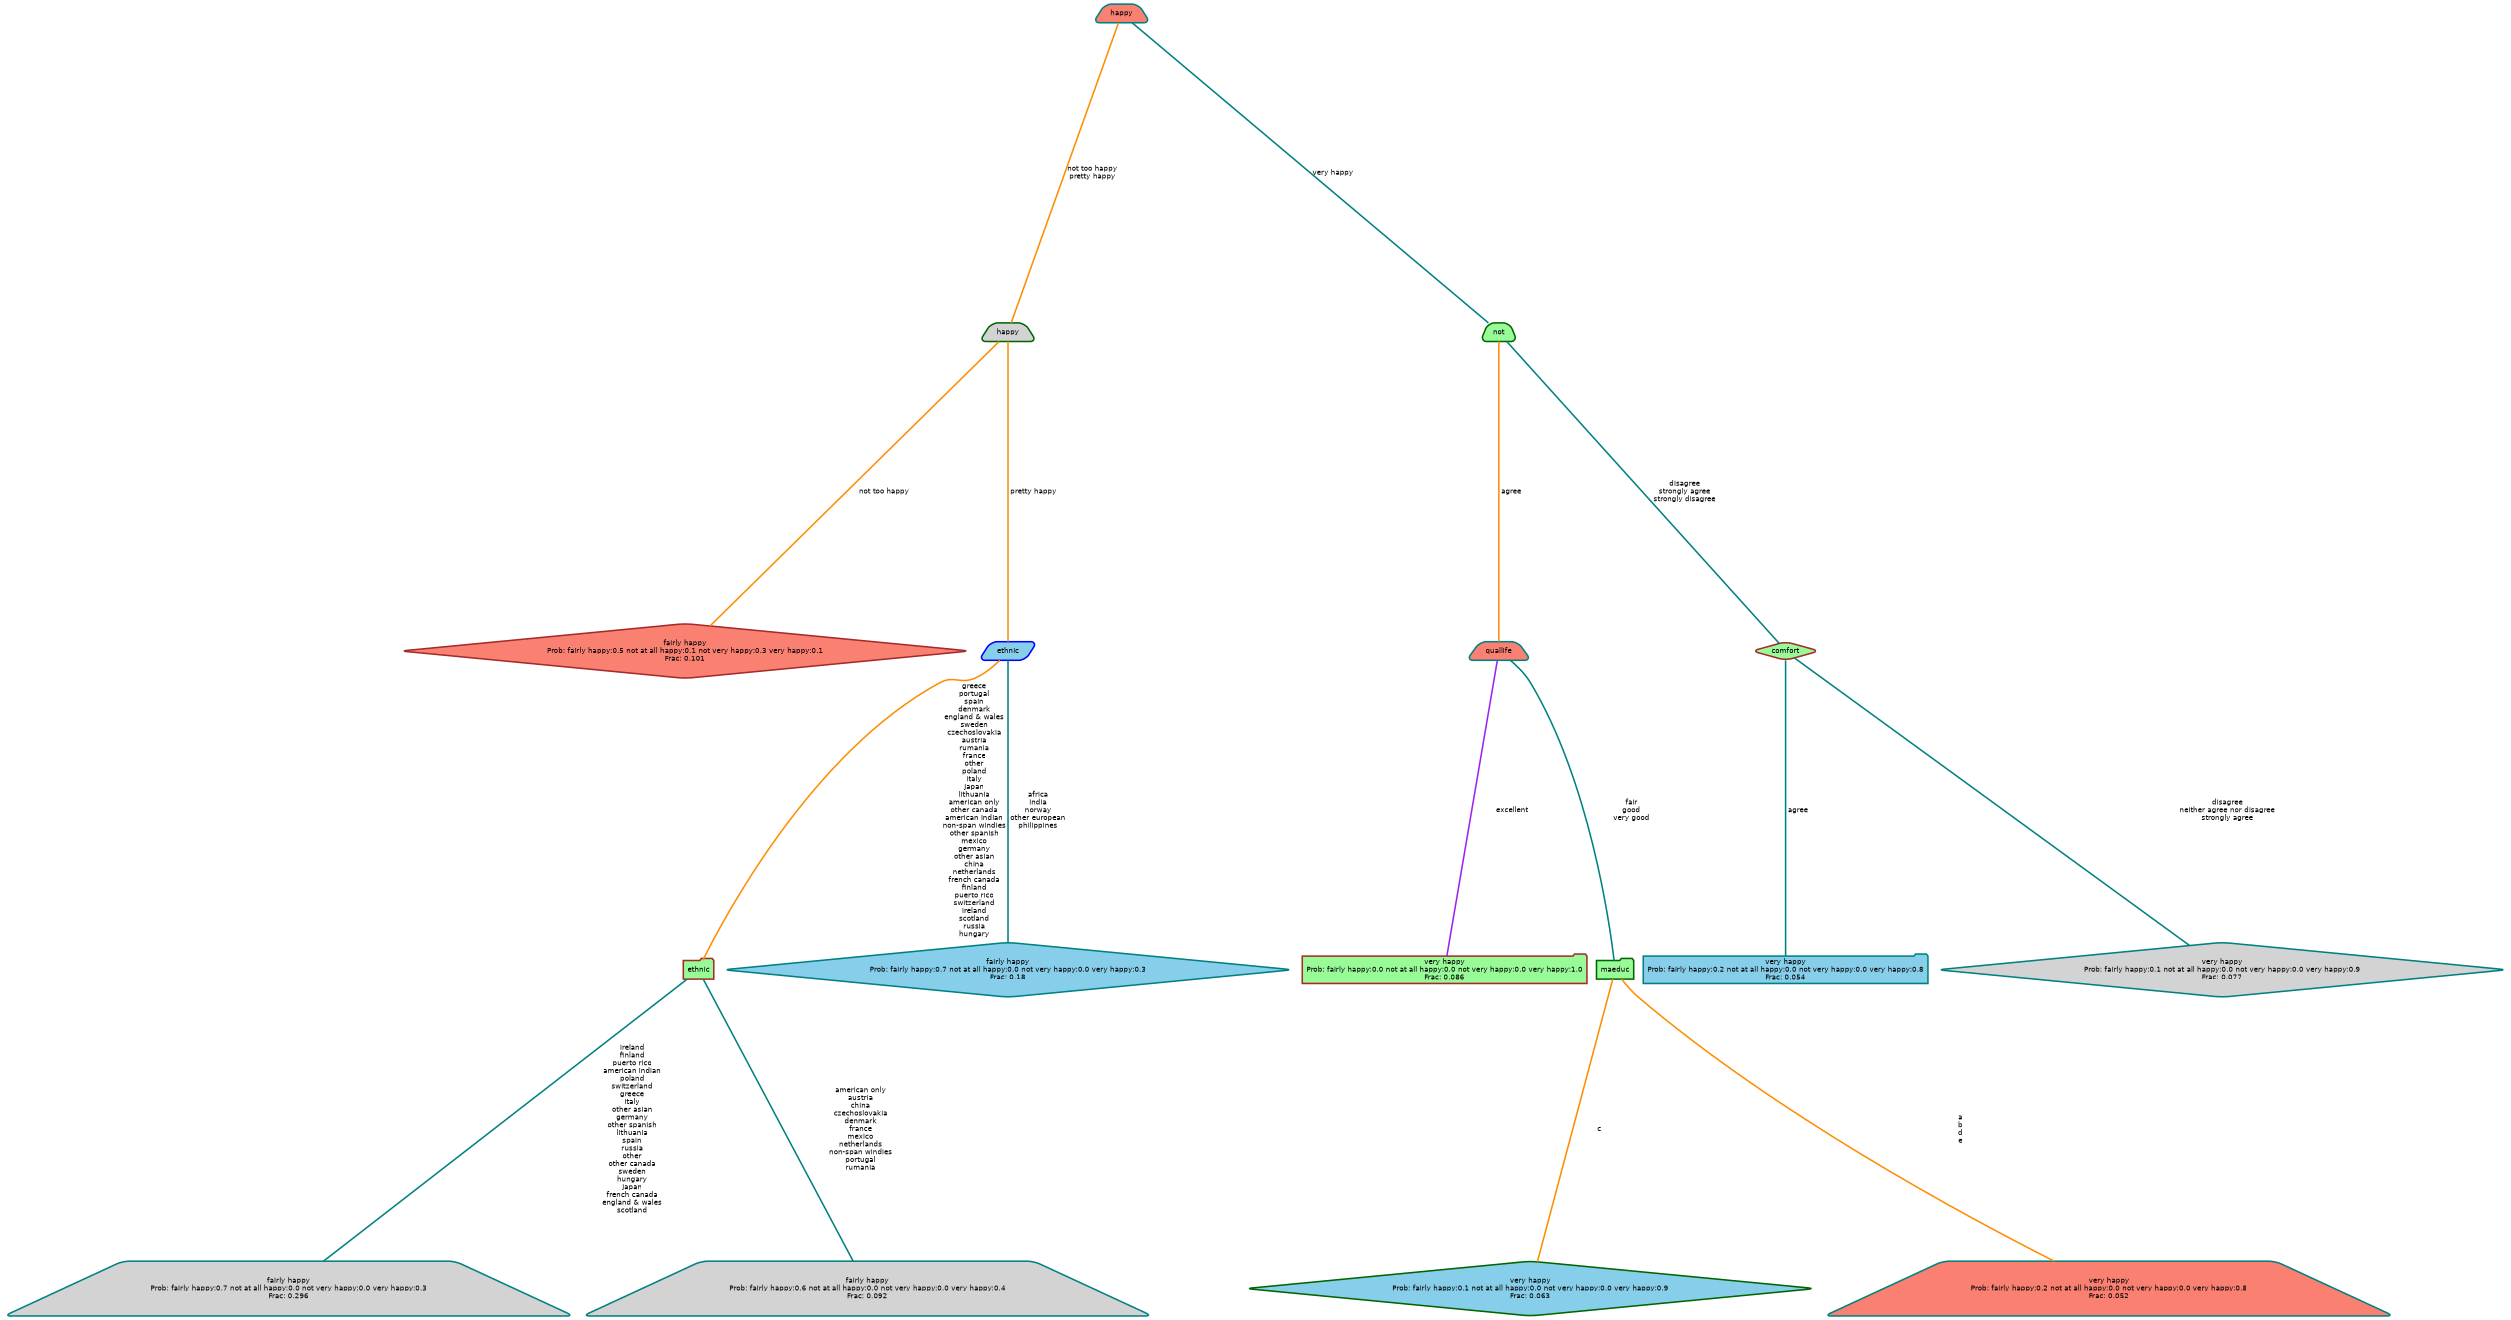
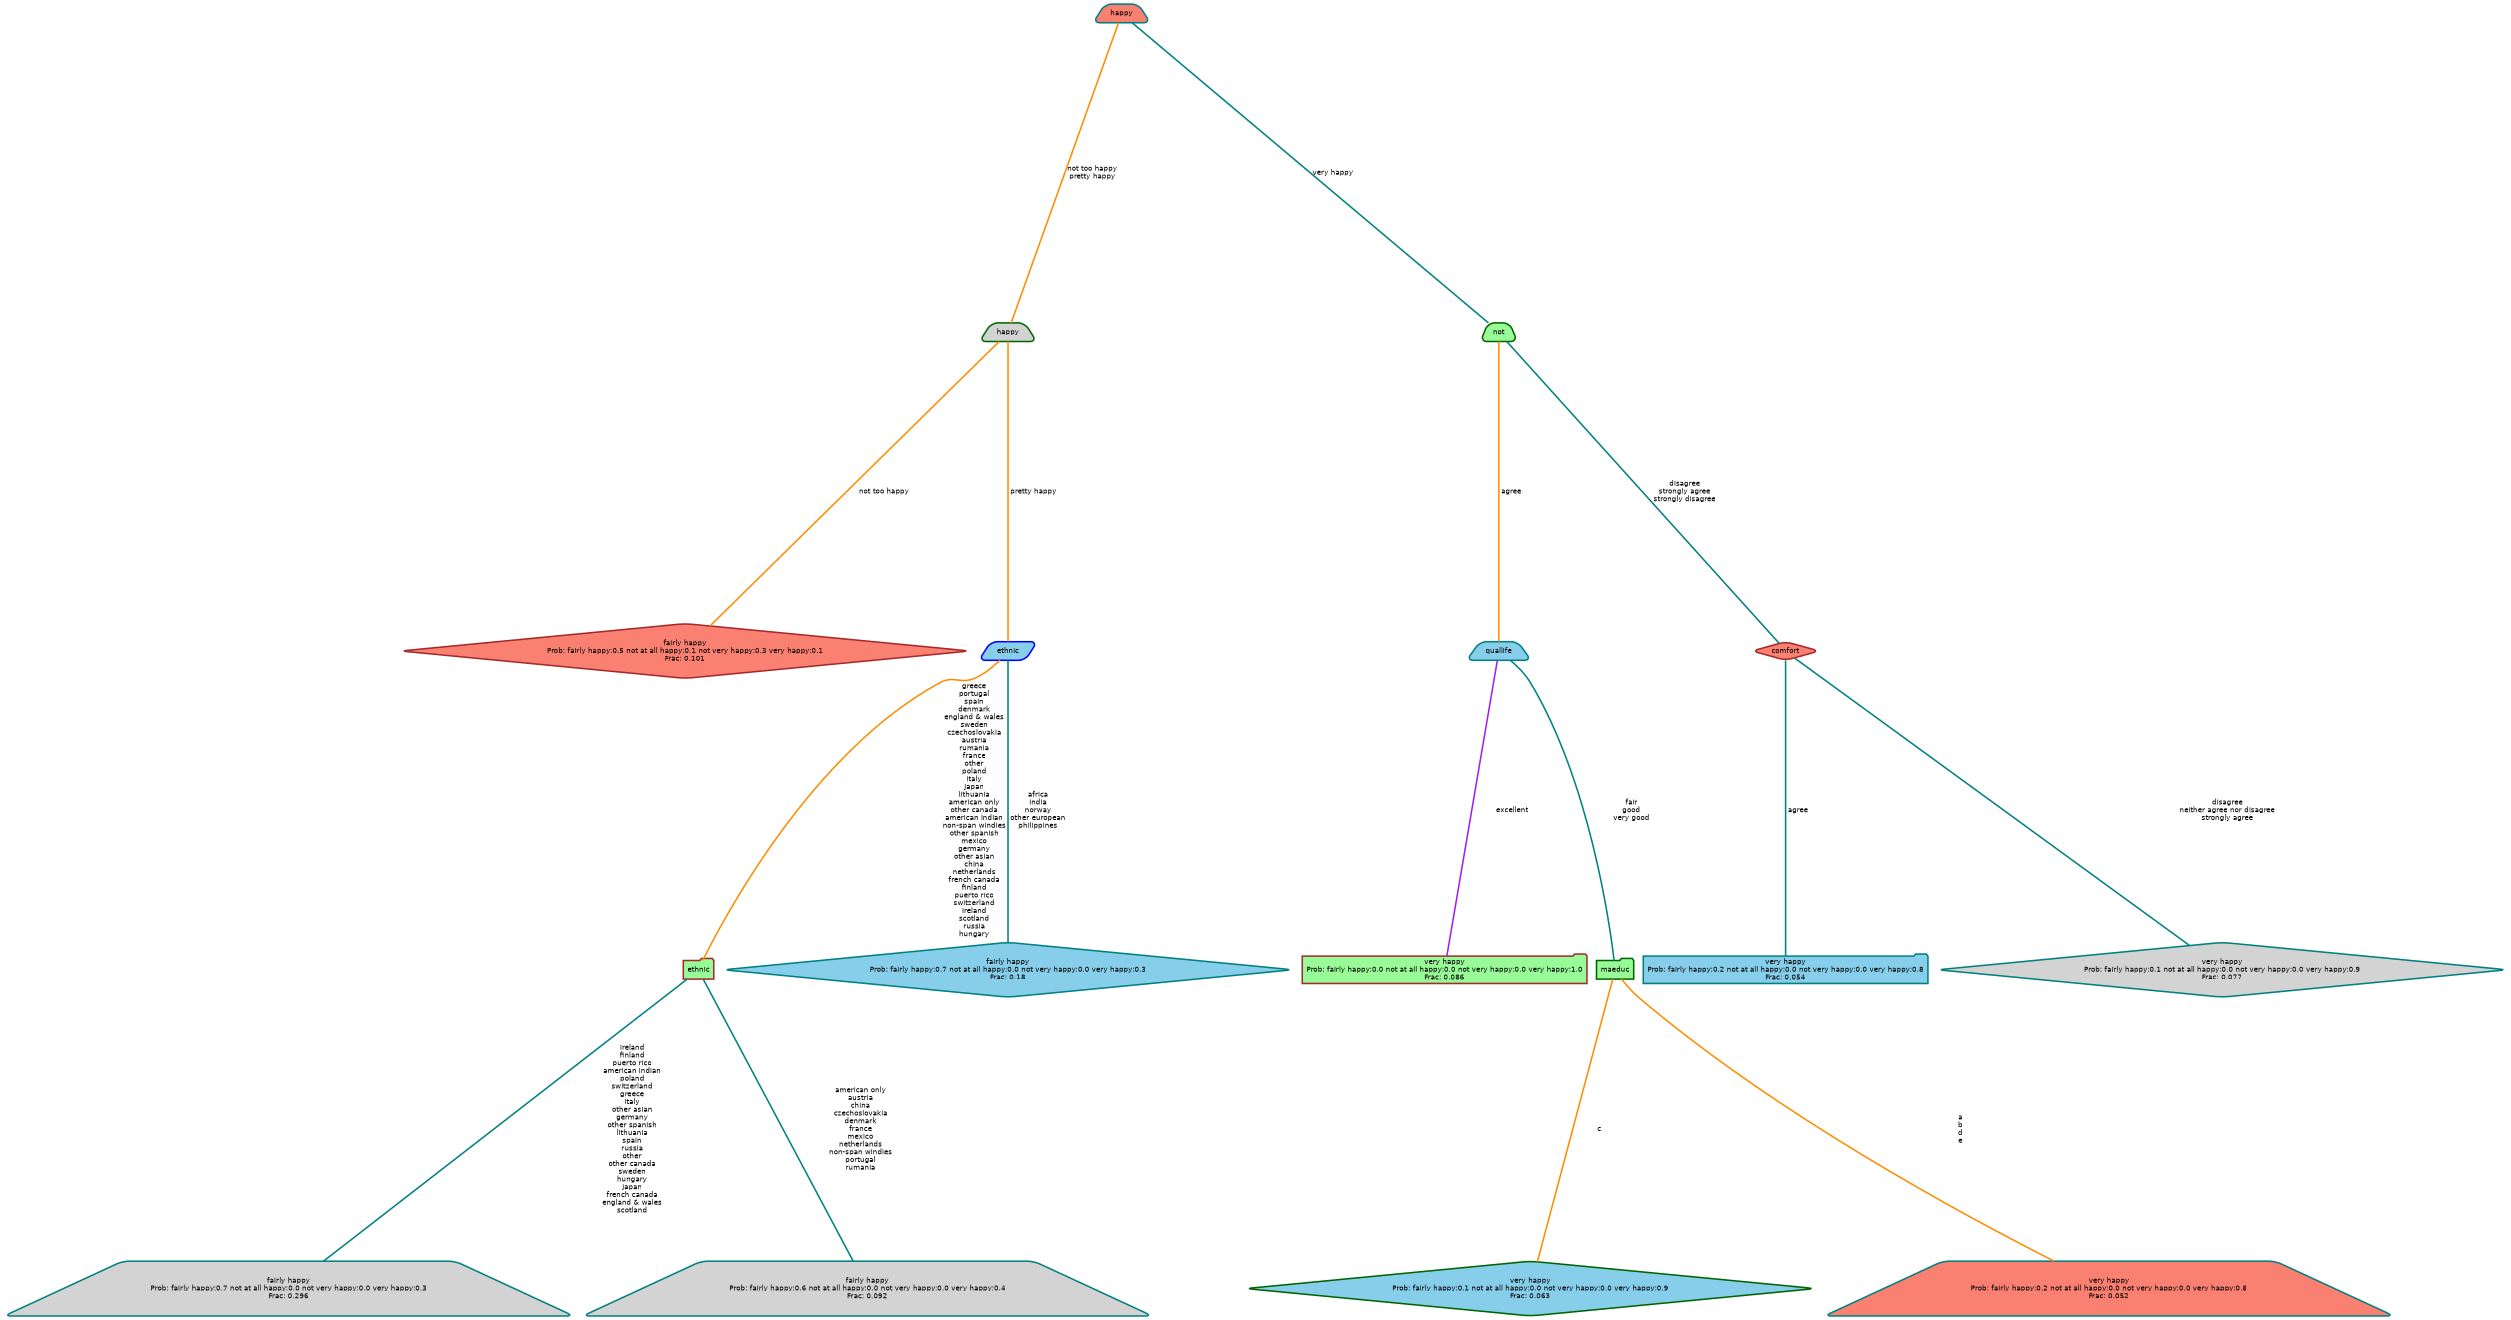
  graph {
    ranksep="0 equally"
    splines=straight
    node [color=teal fillcolor=palegreen fontcolor=black fontname=helvetica penwidth=3 shape=trapezium style="filled, rounded"]
    edge [color=teal fontname=helvetica penwidth=3]
    n1 [color=brown fillcolor=salmon label="fairly happy\nProb: fairly happy:0.5 not at all happy:0.1 not very happy:0.3 very happy:0.1\nFrac: 0.101" shape=diamond]
    n2 [color=darkgreen fillcolor=lightgrey label=happy]
    n3 [color=blue fillcolor=skyblue label=ethnic shape=parallelogram]
    n4 [color=brown label=ethnic shape=folder]
    n5 [fillcolor=skyblue label="fairly happy\nProb: fairly happy:0.7 not at all happy:0.0 not very happy:0.0 very happy:0.3\nFrac: 0.18" shape=diamond]
    n6 [fillcolor=lightgrey label="fairly happy\nProb: fairly happy:0.7 not at all happy:0.0 not very happy:0.0 very happy:0.3\nFrac: 0.296"]
    n7 [fillcolor=lightgrey label="fairly happy\nProb: fairly happy:0.6 not at all happy:0.0 not very happy:0.0 very happy:0.4\nFrac: 0.092"]
    n8 [fillcolor=salmon label=happy]
    n9 [color=darkgreen label=not]
-   n10 [fillcolor=salmon label=quallife]
-   n11 [color=brown label=comfort shape=diamond]
+   n10 [fillcolor=skyblue label=quallife]
+   n11 [color=brown fillcolor=salmon label=comfort shape=diamond]
    n12 [color=brown label="very happy\nProb: fairly happy:0.0 not at all happy:0.0 not very happy:0.0 very happy:1.0\nFrac: 0.086" shape=folder]
    n13 [color=darkgreen label=maeduc shape=folder]
    n14 [color=darkgreen fillcolor=skyblue label="very happy\nProb: fairly happy:0.1 not at all happy:0.0 not very happy:0.0 very happy:0.9\nFrac: 0.063" shape=diamond]
    n15 [fillcolor=salmon label="very happy\nProb: fairly happy:0.2 not at all happy:0.0 not very happy:0.0 very happy:0.8\nFrac: 0.052"]
    n16 [fillcolor=skyblue label="very happy\nProb: fairly happy:0.2 not at all happy:0.0 not very happy:0.0 very happy:0.8\nFrac: 0.054" shape=folder]
    n17 [fillcolor=lightgrey label="very happy\nProb: fairly happy:0.1 not at all happy:0.0 not very happy:0.0 very happy:0.9\nFrac: 0.077" shape=diamond]
    subgraph sub_1 {
      rank=same
    }
    n2 -- n1 [color=darkorange label=" not too happy"]
    n2 -- n3 [color=darkorange label=" pretty happy"]
    n3 -- n4 [color=darkorange label=" greece\n portugal\n spain\n denmark\n england & wales\n sweden\n czechoslovakia\n austria\n rumania\n france\n other\n poland\n italy\n japan\n lithuania\n american only\n other canada\n american indian\n non-span windies\n other spanish\n mexico\n germany\n other asian\n china\n netherlands\n french canada\n finland\n puerto rico\n switzerland\n ireland\n scotland\n russia\n hungary"]
    n3 -- n5 [label=" africa\n india\n norway\n other european\n philippines"]
    n4 -- n6 [label=" ireland\n finland\n puerto rico\n american indian\n poland\n switzerland\n greece\n italy\n other asian\n germany\n other spanish\n lithuania\n spain\n russia\n other\n other canada\n sweden\n hungary\n japan\n french canada\n england & wales\n scotland"]
    n4 -- n7 [label=" american only\n austria\n china\n czechoslovakia\n denmark\n france\n mexico\n netherlands\n non-span windies\n portugal\n rumania"]
    n8 -- n2 [color=darkorange label=" not too happy\n pretty happy"]
    n8 -- n9 [label=" very happy"]
    n9 -- n10 [color=darkorange label=" agree"]
    n9 -- n11 [label=" disagree\n strongly agree\n strongly disagree"]
    n10 -- n12 [color=purple label=" excellent"]
    n10 -- n13 [label=" fair\n good\n very good"]
    n11 -- n16 [label=" agree"]
    n11 -- n17 [label=" disagree\n neither agree nor disagree\n strongly agree"]
    n13 -- n14 [color=darkorange label=" c"]
    n13 -- n15 [color=darkorange label=" a\n b\n d\n e"]
  }
